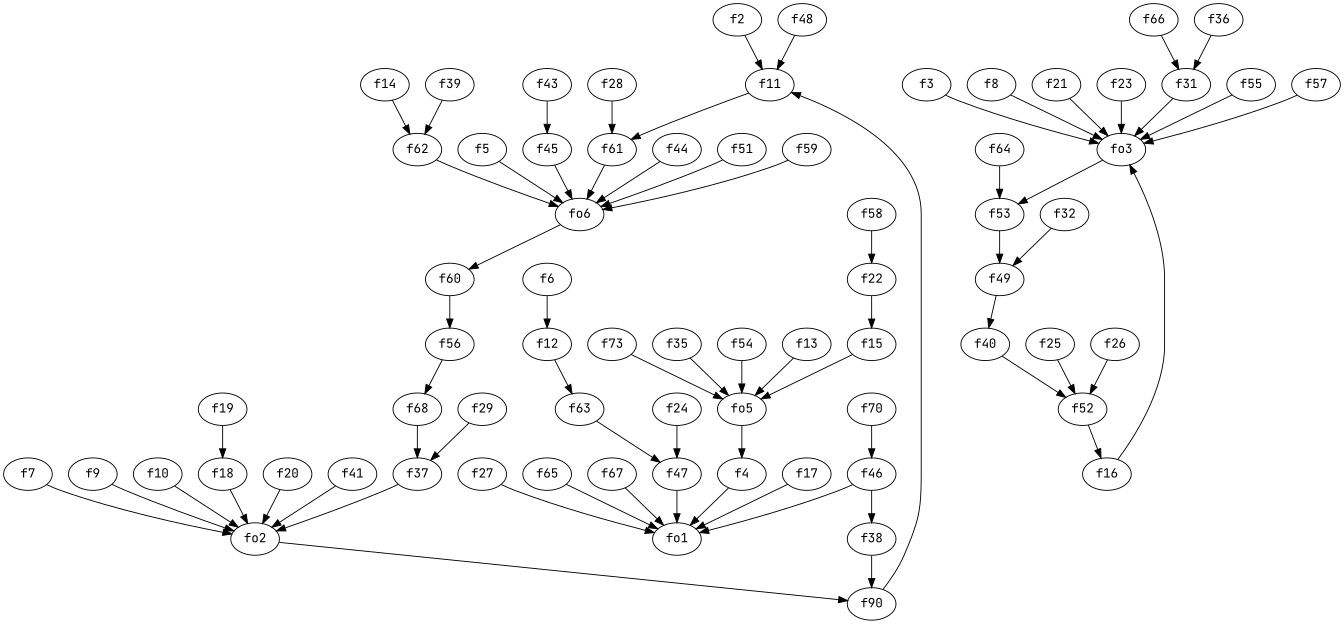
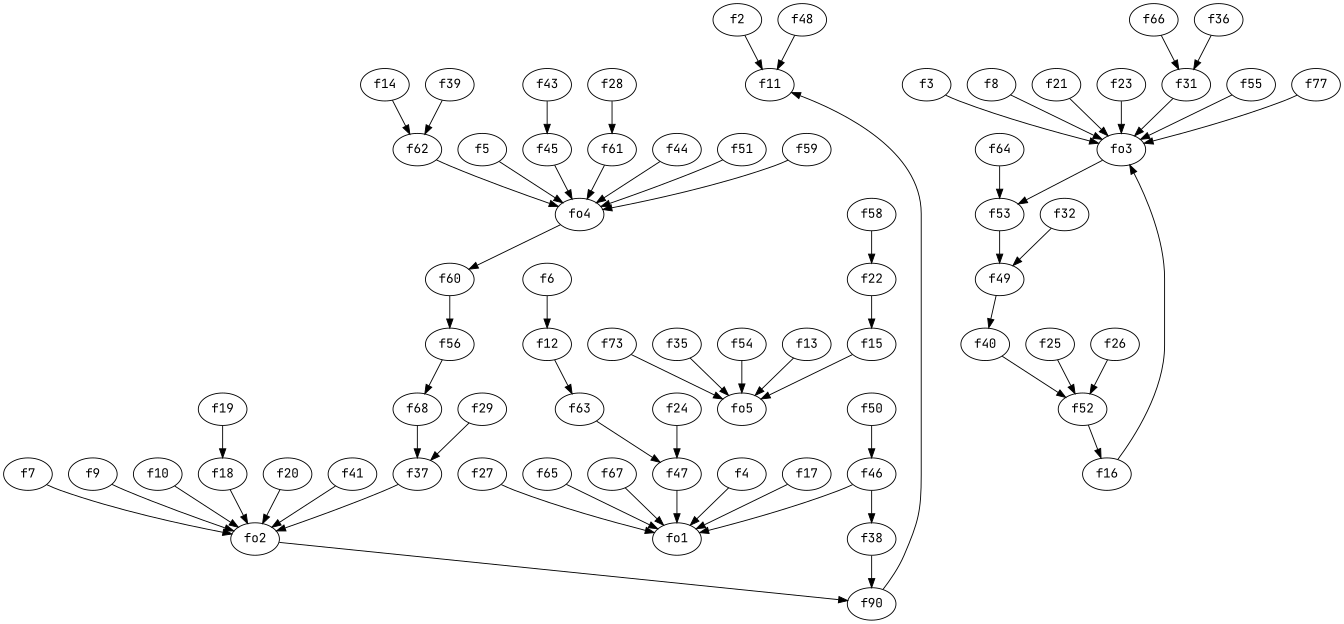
  strict digraph {
    fontname="JetBrains Mono"
    node [fontname="JetBrains Mono"]
    edge [fontname="JetBrains Mono" weight=2]
    f2
    f11
    f61
    f3
    fo3
    f53
    f4
    fo1
    f5
-   fo4 [label=fo6]
+   fo4
    f60
    f6
    f12
    f63
    f7
    fo2
    n17 [label=f90]
    f8
    f9
    f10
    f47
    f13
    fo5
    f14
    f62
    f15
    f16
    f17
    f18
    f19
    f20
    f21
    f22
    f23
    f24
    f25
    f52
    f26
    f27
    f28
    f29
    f37
    f31
    f32
    f49
    f40
    n47 [label=f73]
    f66
    f35
    f36
    f38
    f39
    f41
    f43
    f45
    f44
    f46
    f48
-   f50 [label=f70]
+   f50
    f51
    f54
    f55
    f56
    f68
-   f57
+   f57 [label=f77]
    f58
    f59
    f64
    f65
    f67
    f2 -> f11
-   f11 -> f61
    f61 -> fo4
    f3 -> fo3
    fo3 -> f53
    f53 -> f49
    f4 -> fo1
    f5 -> fo4
    fo4 -> f60
    f60 -> f56
    f6 -> f12
    f12 -> f63
    f63 -> f47
    f7 -> fo2
    fo2 -> n17
    n17 -> f11
    f8 -> fo3
    f9 -> fo2
    f10 -> fo2
    f47 -> fo1
    f13 -> fo5
-   fo5 -> f4
    f14 -> f62
    f62 -> fo4
    f15 -> fo5
    f16 -> fo3
    f17 -> fo1
    f18 -> fo2
    f19 -> f18
    f20 -> fo2
    f21 -> fo3
    f22 -> f15
    f23 -> fo3
    f24 -> f47
    f25 -> f52
    f52 -> f16
    f26 -> f52
    f27 -> fo1
    f28 -> f61
    f29 -> f37
    f37 -> fo2
    f31 -> fo3
    f32 -> f49
    f49 -> f40
    f40 -> f52
    n47 -> fo5
    f66 -> f31
    f35 -> fo5
    f36 -> f31
    f38 -> n17
    f39 -> f62
    f41 -> fo2
    f43 -> f45
    f45 -> fo4
    f44 -> fo4
    f46 -> fo1
    f46 -> f38
    f48 -> f11
    f50 -> f46
    f51 -> fo4
    f54 -> fo5
    f55 -> fo3
    f56 -> f68
    f68 -> f37
    f57 -> fo3
    f58 -> f22
    f59 -> fo4
    f64 -> f53
    f65 -> fo1
    f67 -> fo1
  }
